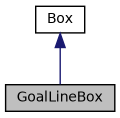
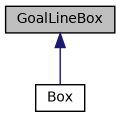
  digraph {
    node [color=black fontname=Helvetica fontsize=10 shape=record style=filled]
    n1 [fillcolor=grey75 fontcolor=black height=0.2 label=GoalLineBox width=0.4]
    n2 [fillcolor=white height=0.2 label=Box width=0.4]
-   n2 -> n1 [color=midnightblue dir=back fontname=Helvetica fontsize=10 labelfontname=Helvetica labelfontsize=10 style=solid]
+   n1 -> n2 [color=midnightblue dir=back fontname=Helvetica fontsize=10 labelfontname=Helvetica labelfontsize=10 style=solid]
  }
